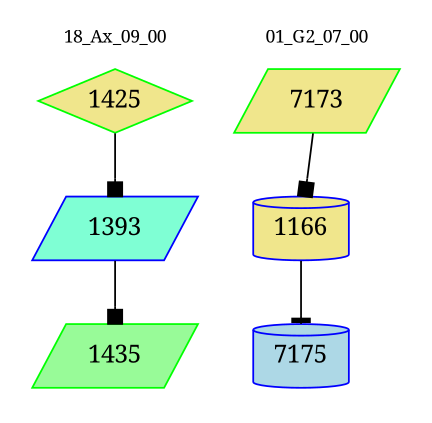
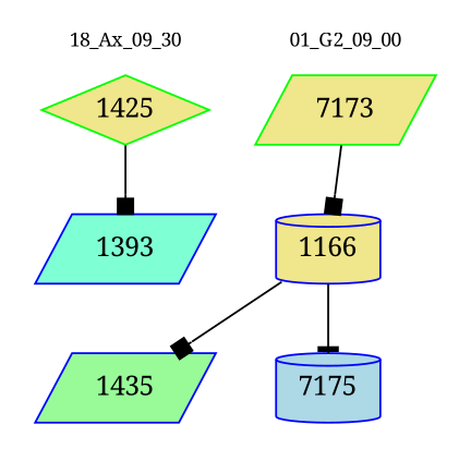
  digraph {
    fontname="Noto Serif"
    node [color=blue fillcolor=khaki fontname="Noto Serif" shape=parallelogram style=filled]
    edge [arrowhead=box color=black fontname="Noto Serif"]
    n1 [color=green label=1425 shape=diamond]
    n2 [fillcolor=aquamarine label=1393]
-   n3 [color=green fillcolor=palegreen label=1435]
+   n3 [fillcolor=palegreen label=1435]
    n4 [color=green label=7173]
    n5 [label=1166 shape=cylinder]
    n6 [fillcolor=lightblue label=7175 shape=cylinder]
    subgraph cluster_1 {
      color=white
      fontsize=10
-     label="18_Ax_09_00"
+     label="18_Ax_09_30"
      n1
      n2
      n3
    }
    subgraph cluster_2 {
      color=white
      fontsize=10
-     label="01_G2_07_00"
+     label="01_G2_09_00"
      n4
      n5
      n6
    }
    n1 -> n2
-   n2 -> n3
+   n5 -> n3
    n4 -> n5
    n5 -> n6 [arrowhead=tee]
  }
